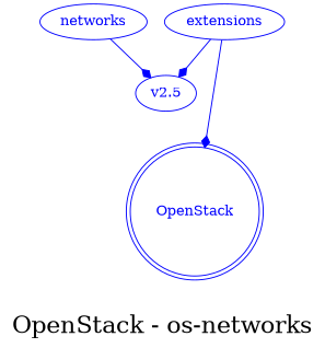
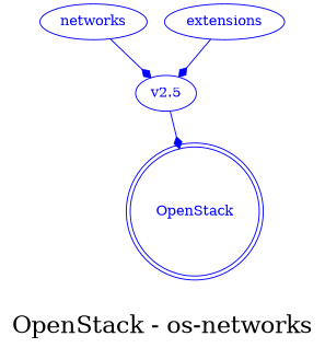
  digraph {
    fontsize=24
    label="OpenStack - os-networks"
    splines=true
    node [color=blue fontcolor=blue shape=ellipse]
    edge [arrowhead=diamond arrowtail=none color=blue fontcolor=blue]
    OpenStack [shape=doublecircle]
    n2 [label="v2.5"]
    networks
    extensions
-   extensions -> OpenStack
+   n2 -> OpenStack
    networks -> n2
    extensions -> n2
  }
